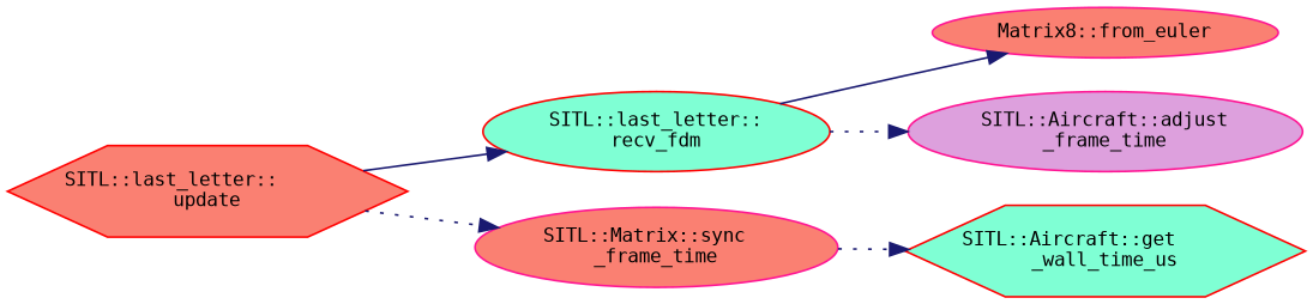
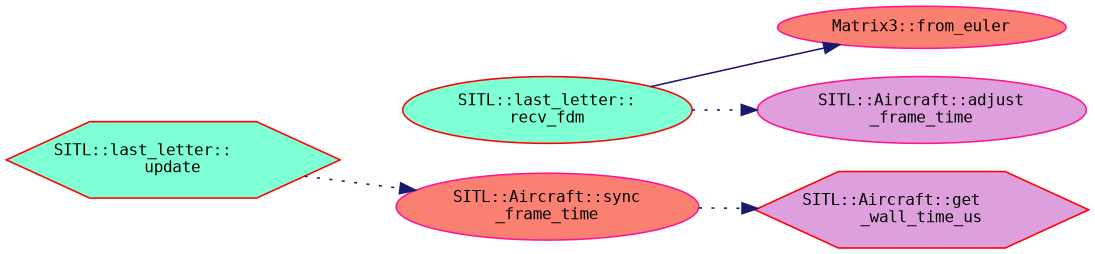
  digraph {
    fontname="DejaVu Sans Mono"
    rankdir=LR
    node [color=red fillcolor=aquamarine fontname="DejaVu Sans Mono" fontsize=10 shape=ellipse style=filled]
    edge [color=midnightblue fontname="DejaVu Sans Mono" fontsize=10 labelfontname=Helvetica labelfontsize=10 style=dotted]
-   n1 [fillcolor=salmon fontcolor=black height=0.2 label="SITL::last_letter::\lupdate" shape=hexagon width=0.4]
+   n1 [fontcolor=black height=0.2 label="SITL::last_letter::\lupdate" shape=hexagon width=0.4]
    n2 [height=0.2 label="SITL::last_letter::\lrecv_fdm" width=0.4]
-   n3 [color=deeppink fillcolor=salmon height=0.2 label="SITL::Matrix::sync\l_frame_time" width=0.4]
-   n4 [color=deeppink fillcolor=salmon height=0.2 label="Matrix8::from_euler" width=0.4]
+   n3 [color=deeppink fillcolor=salmon height=0.2 label="SITL::Aircraft::sync\l_frame_time" width=0.4]
+   n4 [color=deeppink fillcolor=salmon height=0.2 label="Matrix3::from_euler" width=0.4]
    n5 [color=deeppink fillcolor=plum height=0.2 label="SITL::Aircraft::adjust\l_frame_time" width=0.4]
-   n6 [height=0.2 label="SITL::Aircraft::get\l_wall_time_us" shape=hexagon width=0.4]
-   n1 -> n2 [style=solid]
+   n6 [fillcolor=plum height=0.2 label="SITL::Aircraft::get\l_wall_time_us" shape=hexagon width=0.4]
    n1 -> n3
    n2 -> n4 [style=solid]
    n2 -> n5
    n3 -> n6
  }
